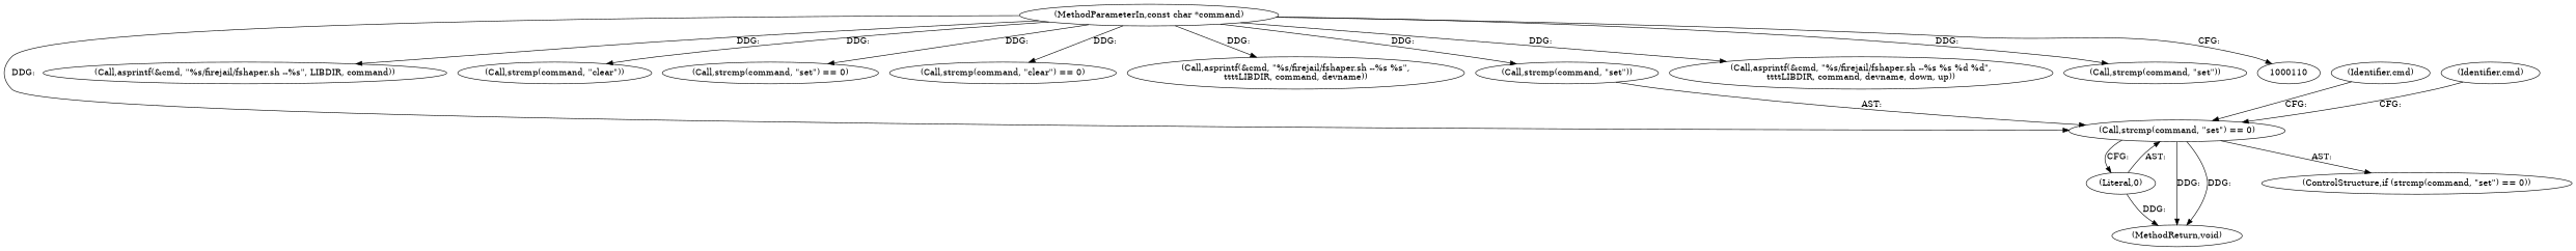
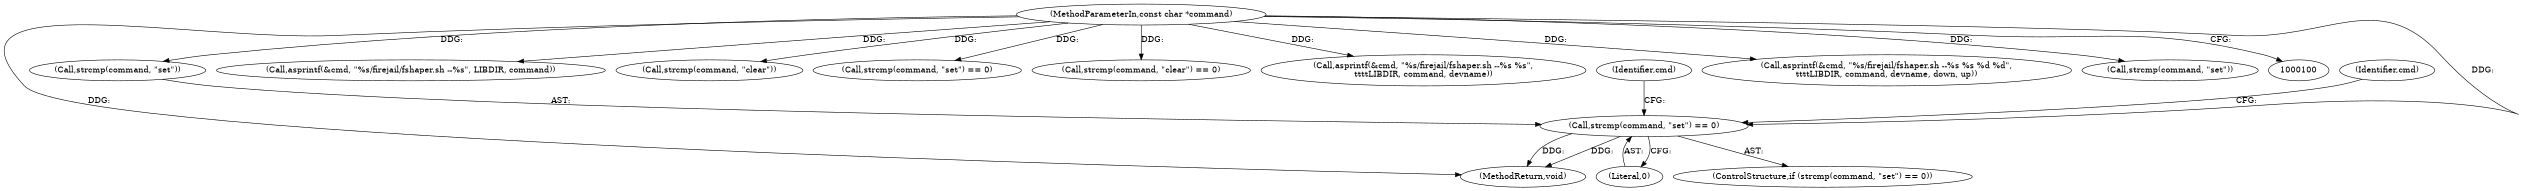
  digraph {
    n1 [label="(Call,strcmp(command, \"set\") == 0)"]
    n2 [label="(Literal,0)"]
    n3 [label="(MethodReturn,void)"]
    n4 [label="(ControlStructure,if (strcmp(command, \"set\") == 0))"]
    n5 [label="(MethodParameterIn,const char *command)"]
    n6 [label="(Call,asprintf(&cmd, \"%s/firejail/fshaper.sh --%s\", LIBDIR, command))"]
    n7 [label="(Call,strcmp(command, \"clear\"))"]
    n8 [label="(Call,strcmp(command, \"set\") == 0)"]
    n9 [label="(Call,strcmp(command, \"clear\") == 0)"]
    n10 [label="(Call,asprintf(&cmd, \"%s/firejail/fshaper.sh --%s %s\",\n\t\t\t\tLIBDIR, command, devname))"]
    n11 [label="(Call,strcmp(command, \"set\"))"]
    n12 [label="(Call,asprintf(&cmd, \"%s/firejail/fshaper.sh --%s %s %d %d\",\n\t\t\t\tLIBDIR, command, devname, down, up))"]
    n13 [label="(Call,strcmp(command, \"set\"))"]
-   1000100 [label=1000110]
+   1000100
    n15 [label="(Identifier,cmd)"]
    n16 [label="(Identifier,cmd)"]
    n1 -> n2 [label="CFG: "]
    n1 -> n3 [label="DDG: "]
    n1 -> n3 [label="DDG: "]
    n1 -> n4 [label="AST: "]
    n2 -> n1 [label="AST: "]
    n5 -> n1 [label="DDG: "]
-   n2 -> n3 [label="DDG: "]
+   n5 -> n3 [label="DDG: "]
    n5 -> n6 [label="DDG: "]
    n5 -> n7 [label="DDG: "]
    n5 -> n8 [label="DDG: "]
    n5 -> n9 [label="DDG: "]
    n5 -> n10 [label="DDG: "]
    n5 -> n11 [label="DDG: "]
    n5 -> n12 [label="DDG: "]
    n5 -> n13 [label="DDG: "]
    n5 -> 1000100 [label="CFG: "]
    n11 -> n1 [label="AST: "]
    n15 -> n1 [label="CFG: "]
    n16 -> n1 [label="CFG: "]
  }
